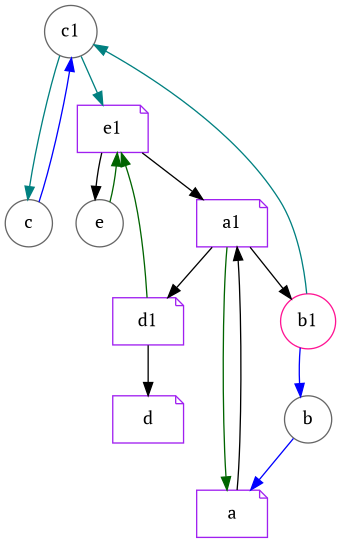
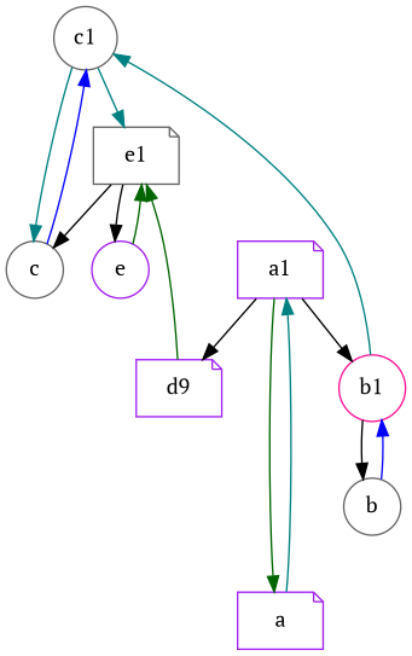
  digraph {
    fontname="PT Serif"
    node [color=gray40 fontname="PT Serif" shape=circle]
    edge [color=black fontname="PT Serif"]
    c1
    c
-   e1 [color=purple shape=note]
-   e
+   e1 [shape=note]
+   e [color=purple]
    a1 [color=purple shape=note]
    b1 [color=deeppink]
    b
-   d1 [color=purple shape=note]
-   d [color=purple shape=note]
+   d1 [color=purple shape=note label=d9]
    a [color=purple shape=note]
    c1 -> c [color=teal]
    c1 -> e1 [color=teal]
    c -> c1 [color=blue]
    e1 -> e
-   e1 -> a1
+   e1 -> c
    e -> e1 [color=darkgreen]
    a1 -> b1
    a1 -> d1
    a1 -> a [color=darkgreen]
    b1 -> c1 [color=teal]
-   b1 -> b [color=blue]
-   b -> a [color=blue]
+   b1 -> b
+   b -> b1 [color=blue]
    d1 -> e1 [color=darkgreen]
-   d1 -> d
-   a -> a1
+   a -> a1 [color=teal]
  }
